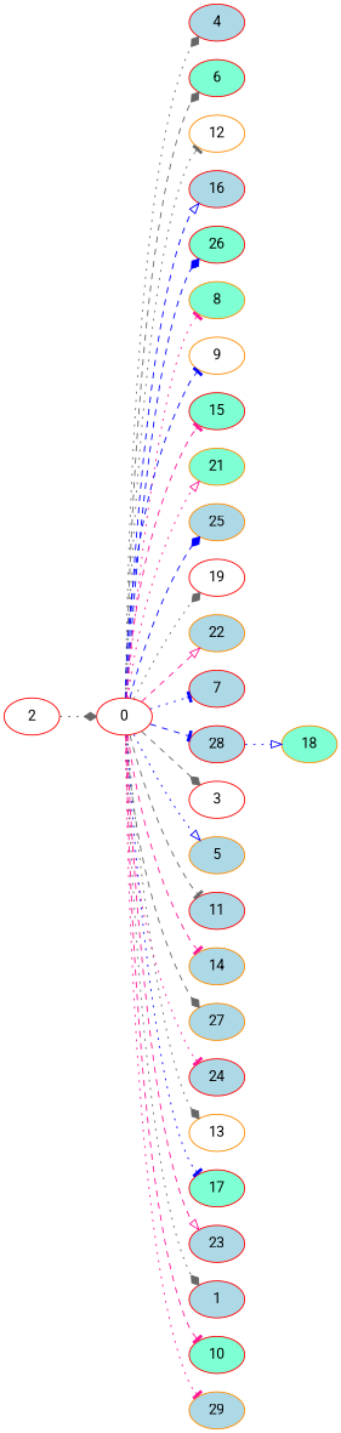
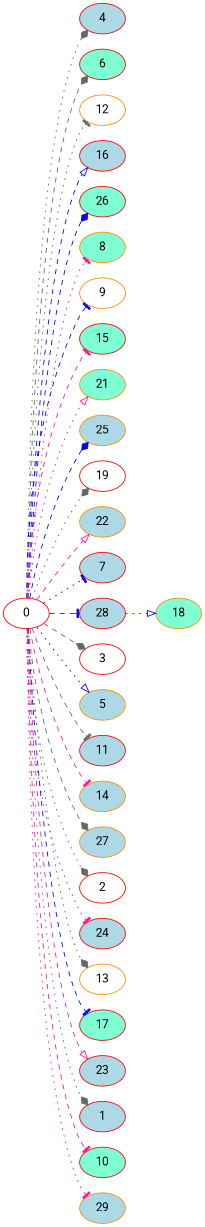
  digraph {
    "Duplicate states"=0
    GraphType=Fork
    "Max states in OPEN"=0
    Modes="120000ms; topo-ordered tasks, ; Pruning: task equivalence, fixed order ready list, ; F-value: ; Optimisation: best schedule length (SL) optimisation on equal, "
    NumberOfTasks=30
    "Pruned using list schedule length"=3779554
    "States removed from OPEN"=0
    TargetSystem="Homogeneous-2"
    "Time to schedule (ms)"=4158
    "Total idle time"=91
    "Total schedule length"=940
    "Total sequential time"=1788
    "Total states created"=14296015
    fontname=Roboto
    rankdir=LR
    node [Processor=0 Weight=88 color=red fillcolor=lightblue fontname=Roboto style=filled]
    edge [Weight=3 arrowhead=tee color=gray40 fontname=Roboto style=dotted]
    0 ["Finish time"=88 "Start time"=0 fillcolor=white]
    4 ["Finish time"=282 "Start time"=194]
    6 ["Finish time"=861 "Start time"=773 fillcolor=aquamarine]
    12 ["Finish time"=850 Processor=1 "Start time"=762 color=darkorange fillcolor=white]
    16 ["Finish time"=179 Processor=1 "Start time"=91]
    26 ["Finish time"=773 "Start time"=685 fillcolor=aquamarine]
    8 ["Finish time"=650 "Start time"=571 Weight=79 color=darkorange fillcolor=aquamarine]
    9 ["Finish time"=396 "Start time"=317 Weight=79 color=darkorange fillcolor=white]
    15 ["Finish time"=475 "Start time"=396 Weight=79 fillcolor=aquamarine]
    21 ["Finish time"=444 Processor=1 "Start time"=365 Weight=79 color=darkorange fillcolor=aquamarine]
    25 ["Finish time"=523 Processor=1 "Start time"=444 Weight=79 color=darkorange]
    19 ["Finish time"=594 Processor=1 "Start time"=523 Weight=71 fillcolor=white]
    22 ["Finish time"=250 Processor=1 "Start time"=179 Weight=71 color=darkorange]
    7 ["Finish time"=709 Processor=1 "Start time"=647 Weight=62]
    28 ["Finish time"=365 Processor=1 "Start time"=303 Weight=62]
    3 ["Finish time"=762 Processor=1 "Start time"=709 Weight=53 fillcolor=white]
    5 ["Finish time"=647 Processor=1 "Start time"=594 Weight=53 color=darkorange]
    11 ["Finish time"=303 Processor=1 "Start time"=250 Weight=53]
    14 ["Finish time"=903 Processor=1 "Start time"=850 Weight=53 color=darkorange]
    27 ["Finish time"=194 "Start time"=141 Weight=53 color=darkorange]
    2 ["Finish time"=940 "Start time"=896 Weight=44 fillcolor=white]
    24 ["Finish time"=545 "Start time"=501 Weight=44]
    13 ["Finish time"=896 "Start time"=861 Weight=35 color=darkorange fillcolor=white]
    17 ["Finish time"=317 "Start time"=282 Weight=35 fillcolor=aquamarine]
    23 ["Finish time"=685 "Start time"=650 Weight=35]
    1 ["Finish time"=571 "Start time"=545 Weight=26]
    10 ["Finish time"=501 "Start time"=475 Weight=26 fillcolor=aquamarine]
    29 ["Finish time"=939 Processor=1 "Start time"=921 Weight=18 color=darkorange]
    18 ["Finish time"=921 Processor=1 "Start time"=903 Weight=18 color=darkorange fillcolor=aquamarine]
    0 -> 4 [arrowhead=diamond]
    0 -> 6 [Weight=9 arrowhead=diamond style=dashed]
    0 -> 12 [Weight=9]
    0 -> 16 [arrowhead=onormal color=blue style=dashed]
    0 -> 26 [Weight=8 arrowhead=diamond color=blue style=dashed]
    0 -> 8 [Weight=7 color=deeppink]
    0 -> 9 [Weight=5 color=blue style=dashed]
    0 -> 15 [Weight=5 color=deeppink style=dashed]
    0 -> 21 [Weight=5 arrowhead=onormal color=deeppink]
    0 -> 25 [Weight=7 arrowhead=diamond color=blue style=dashed]
    0 -> 19 [Weight=7 arrowhead=diamond]
    0 -> 22 [arrowhead=onormal color=deeppink style=dashed]
    0 -> 7 [Weight=8 color=blue]
    0 -> 28 [Weight=4 color=blue style=dashed]
    0 -> 3 [Weight=8 arrowhead=diamond style=dashed]
    0 -> 5 [Weight=7 arrowhead=onormal color=blue]
    0 -> 11 [style=dashed]
    0 -> 14 [Weight=9 color=deeppink style=dashed]
    0 -> 27 [Weight=2 arrowhead=diamond style=dashed]
-   2 -> 0 [Weight=10 arrowhead=diamond]
+   0 -> 2 [Weight=10 arrowhead=diamond]
    0 -> 24 [Weight=6 color=deeppink]
    0 -> 13 [Weight=9 arrowhead=diamond]
-   0 -> 17 [color=blue]
+   0 -> 17 [color=blue style=dashed]
    0 -> 23 [Weight=7 arrowhead=onormal color=deeppink style=dashed]
    0 -> 1 [Weight=6 arrowhead=diamond]
    0 -> 10 [Weight=5 color=deeppink style=dashed]
    0 -> 29 [Weight=10 color=deeppink]
    28 -> 18 [Weight=9 arrowhead=onormal color=blue]
  }
